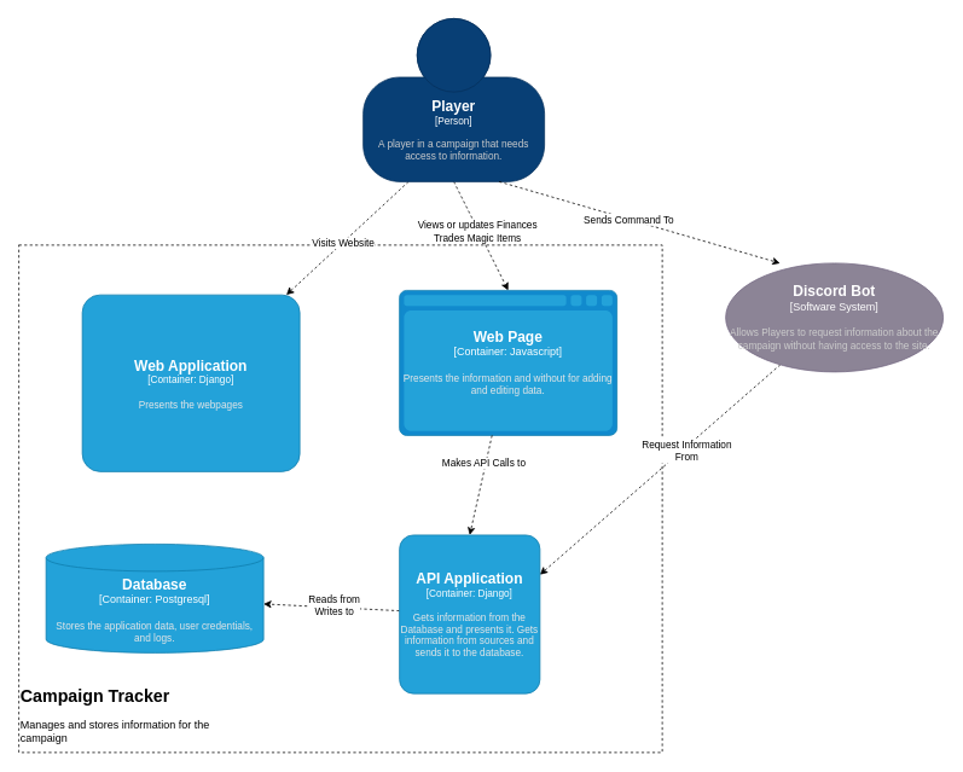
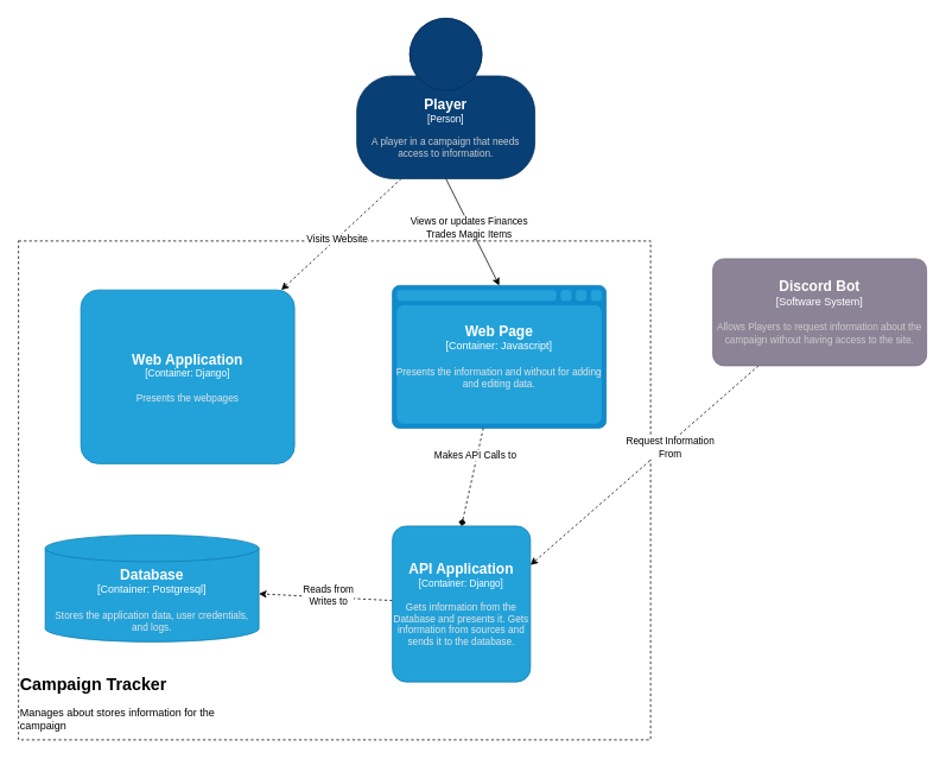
  <mxCell id="0" />
  <mxCell id="1" parent="0" />
  <mxCell id="2" value="" style="rounded=0;whiteSpace=wrap;html=1;dashed=1;fillColor=none;" vertex="1" parent="1"><mxGeometry x="20" y="270" width="710" height="560" as="geometry" /></mxCell>
- <mxCell id="3" style="rounded=0;orthogonalLoop=1;jettySize=auto;html=1;exitX=0.5;exitY=1;exitDx=0;exitDy=0;exitPerimeter=0;dashed=1;entryX=0.5;entryY=0;entryDx=0;entryDy=0;entryPerimeter=0;" edge="1" parent="1" source="7" target="13"><mxGeometry relative="1" as="geometry"><mxPoint x="180" y="210" as="targetPoint" /></mxGeometry></mxCell>
+ <mxCell id="3" style="rounded=0;orthogonalLoop=1;jettySize=auto;html=1;exitX=0.5;exitY=1;exitDx=0;exitDy=0;exitPerimeter=0;dashed=0;entryX=0.5;entryY=0;entryDx=0;entryDy=0;entryPerimeter=0;" edge="1" parent="1" source="7" target="13"><mxGeometry relative="1" as="geometry"><mxPoint x="180" y="210" as="targetPoint" /></mxGeometry></mxCell>
  <mxCell id="4" value="Views or updates Finances&lt;br&gt;Trades Magic Items" style="edgeLabel;html=1;align=center;verticalAlign=middle;resizable=0;points=[];" vertex="1" connectable="0" parent="3"><mxGeometry x="-0.107" y="-1" relative="1" as="geometry"><mxPoint as="offset" /></mxGeometry></mxCell>
  <mxCell id="5" style="rounded=0;orthogonalLoop=1;jettySize=auto;html=1;exitX=0.25;exitY=1;exitDx=0;exitDy=0;exitPerimeter=0;dashed=1;" edge="1" parent="1" source="7" target="14"><mxGeometry relative="1" as="geometry" /></mxCell>
  <mxCell id="6" value="Visits Website" style="edgeLabel;html=1;align=center;verticalAlign=middle;resizable=0;points=[];" vertex="1" connectable="0" parent="5"><mxGeometry x="0.326" y="3" relative="1" as="geometry"><mxPoint x="15" y="-18" as="offset" /></mxGeometry></mxCell>
  <mxCell id="7" value="&lt;font style=&quot;font-size: 16px&quot;&gt;&lt;b&gt;Player&lt;/b&gt;&lt;/font&gt;&lt;div&gt;[Person]&lt;/div&gt;&lt;br&gt;&lt;div&gt;&lt;font style=&quot;font-size: 11px&quot;&gt;&lt;font color=&quot;#cccccc&quot;&gt;A player in a campaign that needs access to information.&lt;/font&gt;&lt;/div&gt;" style="html=1;fontSize=11;dashed=0;whiteSpace=wrap;fillColor=#083F75;strokeColor=#06315C;fontColor=#ffffff;shape=mxgraph.c4.person2;align=center;metaEdit=1;points=[[0.5,0,0],[1,0.5,0],[1,0.75,0],[0.75,1,0],[0.5,1,0],[0.25,1,0],[0,0.75,0],[0,0.5,0]];resizable=0;direction=east;" vertex="1" parent="1"><mxGeometry x="400" y="20" width="200" height="180" as="geometry" /></mxCell>
  <mxCell id="8" style="rounded=0;orthogonalLoop=1;jettySize=auto;html=1;dashed=1;entryX=1;entryY=0.25;entryDx=0;entryDy=0;entryPerimeter=0;" edge="1" parent="1" source="10" target="17"><mxGeometry relative="1" as="geometry"><mxPoint x="700" y="560" as="targetPoint" /></mxGeometry></mxCell>
  <mxCell id="9" value="Request Information&lt;br&gt;From" style="edgeLabel;html=1;align=center;verticalAlign=middle;resizable=0;points=[];" vertex="1" connectable="0" parent="8"><mxGeometry x="-0.169" y="-2" relative="1" as="geometry"><mxPoint x="8" as="offset" /></mxGeometry></mxCell>
- <mxCell id="10" value="&lt;font style=&quot;font-size: 16px&quot;&gt;&lt;b&gt;Discord Bot&lt;/b&gt;&lt;/font&gt;&lt;div&gt;[Software System]&lt;/div&gt;&lt;br&gt;&lt;div&gt;&lt;font style=&quot;font-size: 11px&quot;&gt;&lt;font color=&quot;#cccccc&quot;&gt;Allows Players to request information about the campaign without having access to the site.&lt;/font&gt;&lt;/div&gt;" style="ellipse;whiteSpace=wrap;html=1;labelBackgroundColor=none;fillColor=#8C8496;fontColor=#ffffff;align=center;arcSize=10;strokeColor=#736782;metaEdit=1;resizable=0;points=[[0.25,0,0],[0.5,0,0],[0.75,0,0],[1,0.25,0],[1,0.5,0],[1,0.75,0],[0.75,1,0],[0.5,1,0],[0.25,1,0],[0,0.75,0],[0,0.5,0],[0,0.25,0]];" vertex="1" parent="1"><mxGeometry x="800" y="290" width="240" height="120" as="geometry" /></mxCell>
- <mxCell id="11" style="rounded=0;orthogonalLoop=1;jettySize=auto;html=1;exitX=0.75;exitY=1;exitDx=0;exitDy=0;exitPerimeter=0;entryX=0.25;entryY=0;entryDx=0;entryDy=0;entryPerimeter=0;dashed=1;" edge="1" parent="1" source="7" target="10"><mxGeometry relative="1" as="geometry" /></mxCell>
- <mxCell id="12" value="Sends Command To" style="edgeLabel;html=1;align=center;verticalAlign=middle;resizable=0;points=[];" vertex="1" connectable="0" parent="11"><mxGeometry x="-0.086" relative="1" as="geometry"><mxPoint as="offset" /></mxGeometry></mxCell>
+ <mxCell id="10" value="&lt;font style=&quot;font-size: 16px&quot;&gt;&lt;b&gt;Discord Bot&lt;/b&gt;&lt;/font&gt;&lt;div&gt;[Software System]&lt;/div&gt;&lt;br&gt;&lt;div&gt;&lt;font style=&quot;font-size: 11px&quot;&gt;&lt;font color=&quot;#cccccc&quot;&gt;Allows Players to request information about the campaign without having access to the site.&lt;/font&gt;&lt;/div&gt;" style="rounded=1;whiteSpace=wrap;html=1;labelBackgroundColor=none;fillColor=#8C8496;fontColor=#ffffff;align=center;arcSize=10;strokeColor=#736782;metaEdit=1;resizable=0;points=[[0.25,0,0],[0.5,0,0],[0.75,0,0],[1,0.25,0],[1,0.5,0],[1,0.75,0],[0.75,1,0],[0.5,1,0],[0.25,1,0],[0,0.75,0],[0,0.5,0],[0,0.25,0]];" vertex="1" parent="1"><mxGeometry x="800" y="290" width="240" height="120" as="geometry" /></mxCell>
  <mxCell id="13" value="&lt;font style=&quot;font-size: 16px&quot;&gt;&lt;b&gt;Web Page&lt;/b&gt;&lt;/font&gt;&lt;div&gt;[Container:&amp;nbsp;Javascript]&lt;/div&gt;&lt;br&gt;&lt;div&gt;&lt;font style=&quot;font-size: 11px&quot;&gt;&lt;font color=&quot;#E6E6E6&quot;&gt;Presents the information and without for adding and editing data.&lt;/font&gt;&lt;/div&gt;" style="shape=mxgraph.c4.webBrowserContainer2;whiteSpace=wrap;html=1;boundedLbl=1;rounded=0;labelBackgroundColor=none;strokeColor=#118ACD;fillColor=#23A2D9;strokeColor=#118ACD;strokeColor2=#0E7DAD;fontSize=12;fontColor=#ffffff;align=center;metaEdit=1;points=[[0.5,0,0],[1,0.25,0],[1,0.5,0],[1,0.75,0],[0.5,1,0],[0,0.75,0],[0,0.5,0],[0,0.25,0]];resizable=0;" vertex="1" parent="1"><mxGeometry x="440" y="320" width="240" height="160" as="geometry" /></mxCell>
  <mxCell id="14" value="&lt;font style=&quot;font-size: 16px&quot;&gt;&lt;b&gt;Web Application&lt;/b&gt;&lt;/font&gt;&lt;div&gt;[Container: Django]&lt;/div&gt;&lt;br&gt;&lt;div&gt;&lt;font style=&quot;font-size: 11px&quot;&gt;&lt;font color=&quot;#E6E6E6&quot;&gt;Presents the webpages&lt;/font&gt;&lt;/div&gt;" style="rounded=1;whiteSpace=wrap;html=1;fontSize=11;labelBackgroundColor=none;fillColor=#23A2D9;fontColor=#ffffff;align=center;arcSize=10;strokeColor=#0E7DAD;metaEdit=1;resizable=0;points=[[0.25,0,0],[0.5,0,0],[0.75,0,0],[1,0.25,0],[1,0.5,0],[1,0.75,0],[0.75,1,0],[0.5,1,0],[0.25,1,0],[0,0.75,0],[0,0.5,0],[0,0.25,0]];" vertex="1" parent="1"><mxGeometry x="90" y="325" width="240" height="195" as="geometry" /></mxCell>
  <mxCell id="15" style="rounded=0;orthogonalLoop=1;jettySize=auto;html=1;dashed=1;" edge="1" parent="1" source="17" target="18"><mxGeometry relative="1" as="geometry" /></mxCell>
  <mxCell id="16" value="Reads from&lt;br&gt;Writes to" style="edgeLabel;html=1;align=center;verticalAlign=middle;resizable=0;points=[];" vertex="1" connectable="0" parent="15"><mxGeometry x="-0.026" y="-2" relative="1" as="geometry"><mxPoint as="offset" /></mxGeometry></mxCell>
  <mxCell id="17" value="&lt;font style=&quot;font-size: 16px&quot;&gt;&lt;b&gt;API Application&lt;/b&gt;&lt;/font&gt;&lt;div&gt;[Container: Django]&lt;/div&gt;&lt;br&gt;&lt;div&gt;&lt;font style=&quot;font-size: 11px&quot;&gt;&lt;font color=&quot;#E6E6E6&quot;&gt;Gets information from the Database and presents it.  Gets information from sources and sends it to the database.&lt;/font&gt;&lt;/div&gt;" style="rounded=1;whiteSpace=wrap;html=1;fontSize=11;labelBackgroundColor=none;fillColor=#23A2D9;fontColor=#ffffff;align=center;arcSize=10;strokeColor=#0E7DAD;metaEdit=1;resizable=0;points=[[0.25,0,0],[0.5,0,0],[0.75,0,0],[1,0.25,0],[1,0.5,0],[1,0.75,0],[0.75,1,0],[0.5,1,0],[0.25,1,0],[0,0.75,0],[0,0.5,0],[0,0.25,0]];" vertex="1" parent="1"><mxGeometry x="440" y="590" width="155" height="175" as="geometry" /></mxCell>
  <mxCell id="18" value="&lt;font style=&quot;font-size: 16px&quot;&gt;&lt;b&gt;Database&lt;/b&gt;&lt;/font&gt;&lt;div&gt;[Container:&amp;nbsp;Postgresql]&lt;/div&gt;&lt;br&gt;&lt;div&gt;&lt;font style=&quot;font-size: 11px&quot;&gt;&lt;font color=&quot;#E6E6E6&quot;&gt;Stores the application data, user credentials, and logs.&lt;/font&gt;&lt;/div&gt;" style="shape=cylinder3;size=15;whiteSpace=wrap;html=1;boundedLbl=1;rounded=0;labelBackgroundColor=none;fillColor=#23A2D9;fontSize=12;fontColor=#ffffff;align=center;strokeColor=#0E7DAD;metaEdit=1;points=[[0.5,0,0],[1,0.25,0],[1,0.5,0],[1,0.75,0],[0.5,1,0],[0,0.75,0],[0,0.5,0],[0,0.25,0]];resizable=0;" vertex="1" parent="1"><mxGeometry x="50" y="600" width="240" height="120" as="geometry" /></mxCell>
- <mxCell id="19" style="rounded=0;orthogonalLoop=1;jettySize=auto;html=1;entryX=0.5;entryY=0;entryDx=0;entryDy=0;entryPerimeter=0;dashed=1;" edge="1" parent="1" source="13" target="17"><mxGeometry relative="1" as="geometry" /></mxCell>
+ <mxCell id="19" style="rounded=0;orthogonalLoop=1;jettySize=auto;html=1;entryX=0.5;entryY=0;entryDx=0;entryDy=0;entryPerimeter=0;dashed=1;endArrow=diamond;" edge="1" parent="1" source="13" target="17"><mxGeometry relative="1" as="geometry" /></mxCell>
  <mxCell id="20" value="Makes API Calls to" style="edgeLabel;html=1;align=center;verticalAlign=middle;resizable=0;points=[];" vertex="1" connectable="0" parent="19"><mxGeometry x="-0.426" y="-3" relative="1" as="geometry"><mxPoint as="offset" /></mxGeometry></mxCell>
- <mxCell id="21" value="&lt;h1 style=&quot;margin-top: 0px; font-size: 19px;&quot;&gt;&lt;font style=&quot;font-size: 19px;&quot;&gt;Campaign Tracker&lt;/font&gt;&lt;/h1&gt;&lt;p style=&quot;&quot;&gt;&lt;font style=&quot;font-size: 12px;&quot;&gt;Manages and stores information for the campaign&lt;/font&gt;&lt;/p&gt;" style="text;html=1;whiteSpace=wrap;overflow=hidden;rounded=0;" vertex="1" parent="1"><mxGeometry x="20" y="750" width="230" height="80" as="geometry" /></mxCell>
+ <mxCell id="21" value="&lt;h1 style=&quot;margin-top: 0px; font-size: 19px;&quot;&gt;&lt;font style=&quot;font-size: 19px;&quot;&gt;Campaign Tracker&lt;/font&gt;&lt;/h1&gt;&lt;p style=&quot;&quot;&gt;&lt;font style=&quot;font-size: 12px;&quot;&gt;Manages about stores information for the campaign&lt;/font&gt;&lt;/p&gt;" style="text;html=1;whiteSpace=wrap;overflow=hidden;rounded=0;" vertex="1" parent="1"><mxGeometry x="20" y="750" width="230" height="80" as="geometry" /></mxCell>
